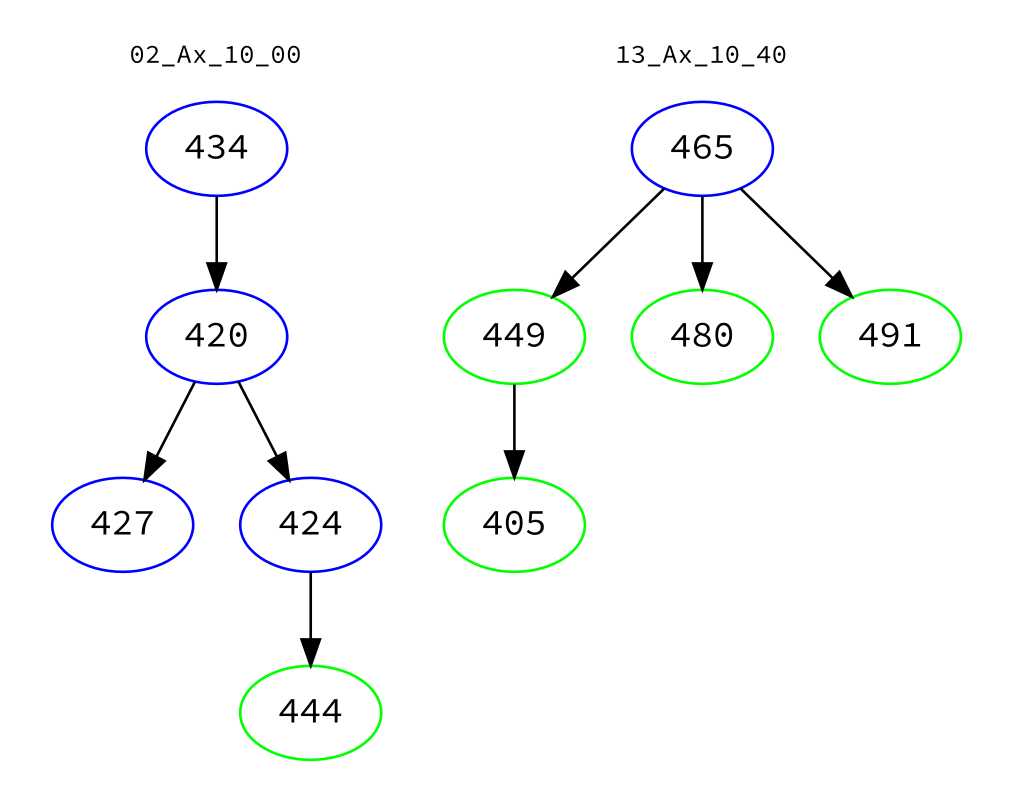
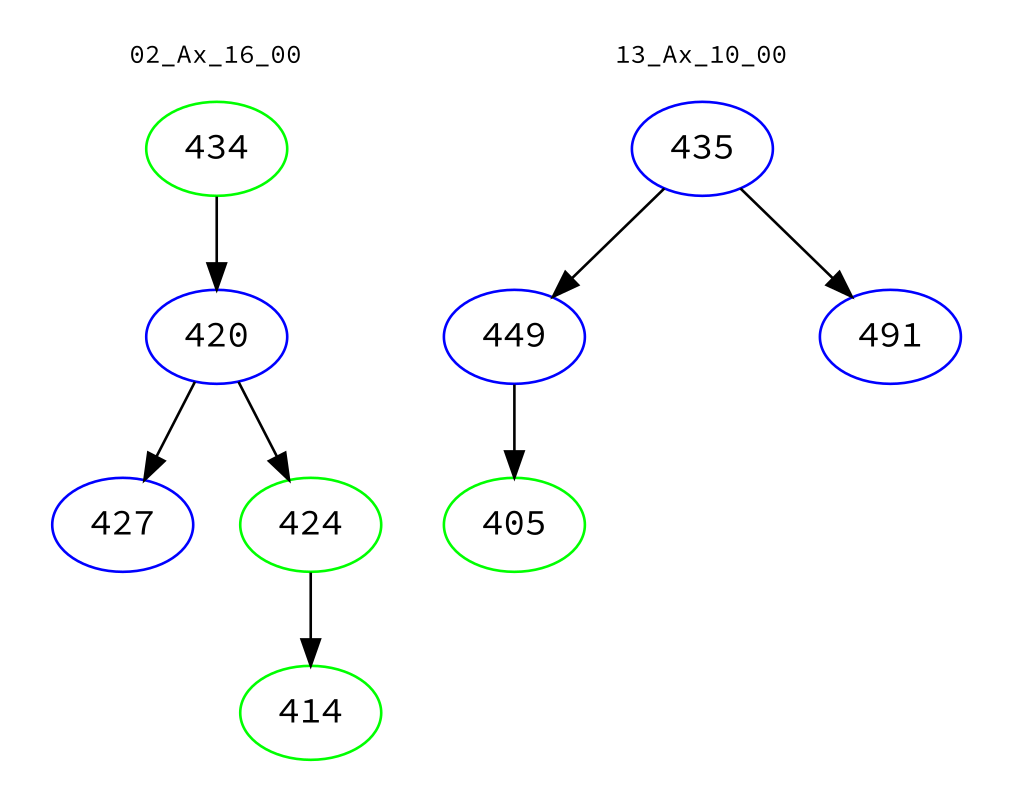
  digraph {
    fontname="Source Code Pro"
    node [color=blue fontname="Source Code Pro"]
    edge [color=black fontname="Source Code Pro"]
-   n1 [label=434]
+   n1 [color=green label=434]
    n2 [label=420]
-   n3 [color=green label=444]
+   n3 [color=green label=414]
    n4 [label=427]
-   n5 [label=424]
-   n6 [label=465]
-   n7 [color=green label=449]
-   n8 [color=green label=480]
-   n9 [color=green label=491]
+   n5 [color=green label=424]
+   n6 [label=435]
+   n7 [label=449]
+   n9 [label=491]
    n10 [color=green label=405]
    subgraph cluster_1 {
      color=white
      fontsize=10
-     label="02_Ax_10_00"
+     label="02_Ax_16_00"
      n1
      n2
      n3
      n4
      n5
    }
    subgraph cluster_2 {
      color=white
      fontsize=10
-     label="13_Ax_10_40"
+     label="13_Ax_10_00"
      n6
      n7
-     n8
      n9
      n10
    }
    n1 -> n2
    n2 -> n4
    n2 -> n5
    n5 -> n3
    n6 -> n7
-   n6 -> n8
    n6 -> n9
    n7 -> n10
  }
